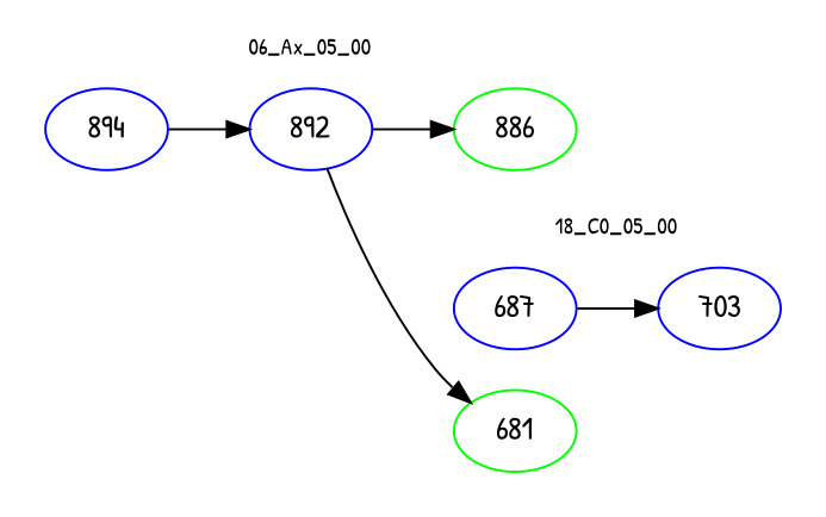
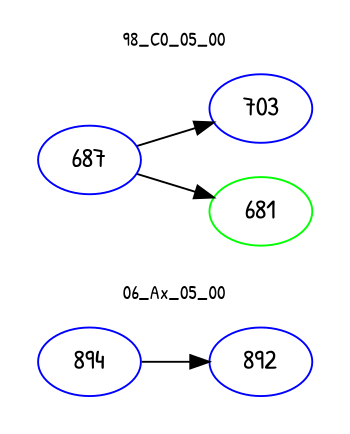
  digraph {
    fontname="Patrick Hand"
    rankdir=LR
    node [color=blue fontname="Patrick Hand"]
    edge [color=black fontname="Patrick Hand"]
    n1 [label=892]
-   n2 [color=green label=886]
    n3 [label=894]
    n4 [label=687]
    n5 [color=green label=681]
    n6 [label=703]
    subgraph cluster_1 {
      color=white
      fontsize=10
      label="06_Ax_05_00"
      n1
-     n2
      n3
    }
    subgraph cluster_2 {
      color=white
      fontsize=10
-     label="18_C0_05_00"
+     label="98_C0_05_00"
      n4
      n5
      n6
    }
-   n1 -> n2
    n3 -> n1
-   n1 -> n5
+   n4 -> n5
    n4 -> n6
  }
